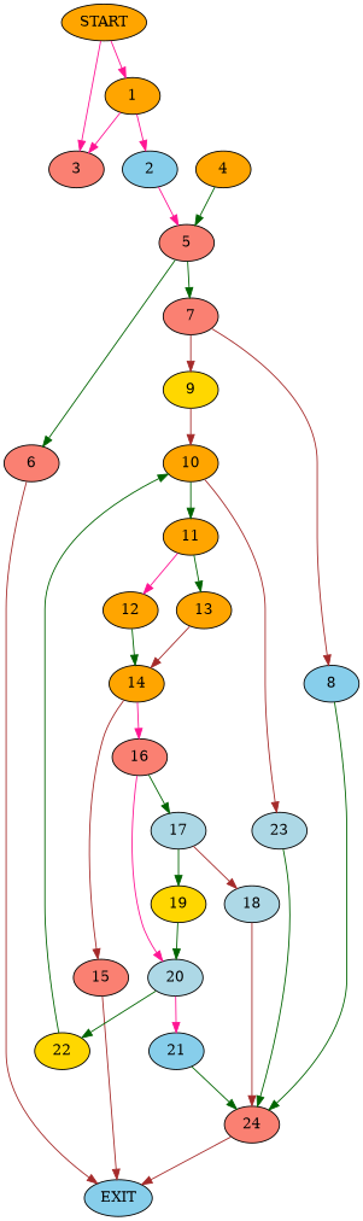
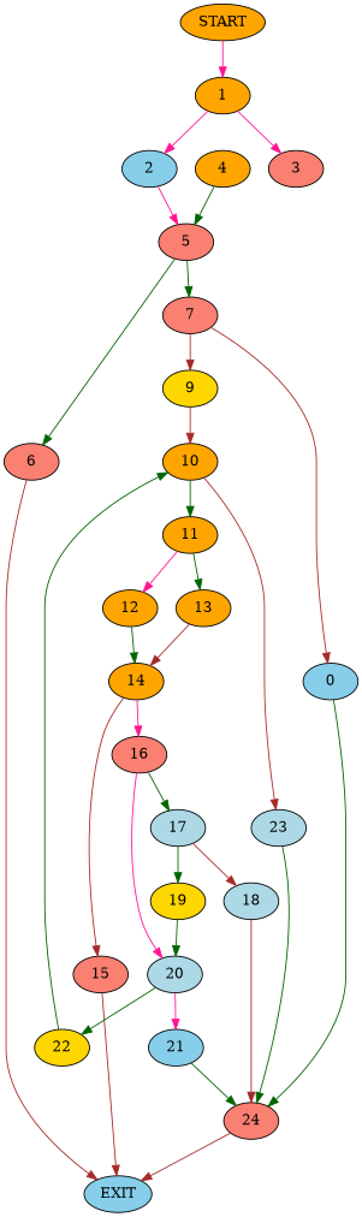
  digraph {
    node [fillcolor=orange style=filled]
    edge [color=darkgreen]
    n1 [label=START]
    1
    3 [fillcolor=salmon]
    2 [fillcolor=skyblue]
    5 [fillcolor=salmon]
    6 [fillcolor=salmon]
    7 [fillcolor=salmon]
    4
    n9 [fillcolor=skyblue label=EXIT]
-   8 [fillcolor=skyblue]
+   8 [fillcolor=skyblue label=0]
    9 [fillcolor=gold]
    24 [fillcolor=salmon]
    10
    11
    23 [fillcolor=lightblue]
    12
    13
    14
    15 [fillcolor=salmon]
    16 [fillcolor=salmon]
    17 [fillcolor=lightblue]
    20 [fillcolor=lightblue]
    18 [fillcolor=lightblue]
    19 [fillcolor=gold]
    21 [fillcolor=skyblue]
    22 [fillcolor=gold]
    n1 -> 1 [color=deeppink]
-   n1 -> 3 [color=deeppink]
    1 -> 3 [color=deeppink]
    1 -> 2 [color=deeppink]
    2 -> 5 [color=deeppink]
    5 -> 6
    5 -> 7
    6 -> n9 [color=brown]
    7 -> 8 [color=brown]
    7 -> 9 [color=brown]
    4 -> 5
    8 -> 24
    9 -> 10 [color=brown]
    24 -> n9 [color=brown]
    10 -> 11
    10 -> 23 [color=brown]
    11 -> 12 [color=deeppink]
    11 -> 13
    23 -> 24
    12 -> 14
    13 -> 14 [color=brown]
    14 -> 15 [color=brown]
    14 -> 16 [color=deeppink]
    15 -> n9 [color=brown]
    16 -> 17
    16 -> 20 [color=deeppink]
    17 -> 18 [color=brown]
    17 -> 19
    20 -> 21 [color=deeppink]
    20 -> 22
    18 -> 24 [color=brown]
    19 -> 20
    21 -> 24
    22 -> 10
  }
